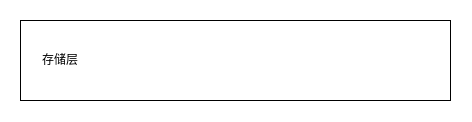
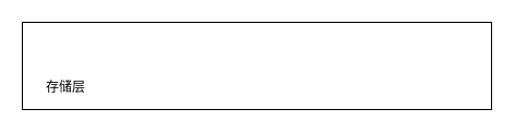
  <mxCell id="0" />
  <mxCell id="1" parent="0" />
  <mxCell id="2" value="" style="rounded=0;whiteSpace=wrap;html=1;" vertex="1" parent="1"><mxGeometry x="20" y="20" width="430" height="80" as="geometry" /></mxCell>
- <mxCell id="3" value="存储层" style="text;html=1;align=center;verticalAlign=middle;whiteSpace=wrap;rounded=0;" vertex="1" parent="1"><mxGeometry x="30" y="45" width="60" height="30" as="geometry" /></mxCell>
+ <mxCell id="3" value="存储层" style="text;html=1;align=center;verticalAlign=middle;whiteSpace=wrap;rounded=0;" vertex="1" parent="1"><mxGeometry x="30" y="65" width="60" height="30" as="geometry" /></mxCell>
